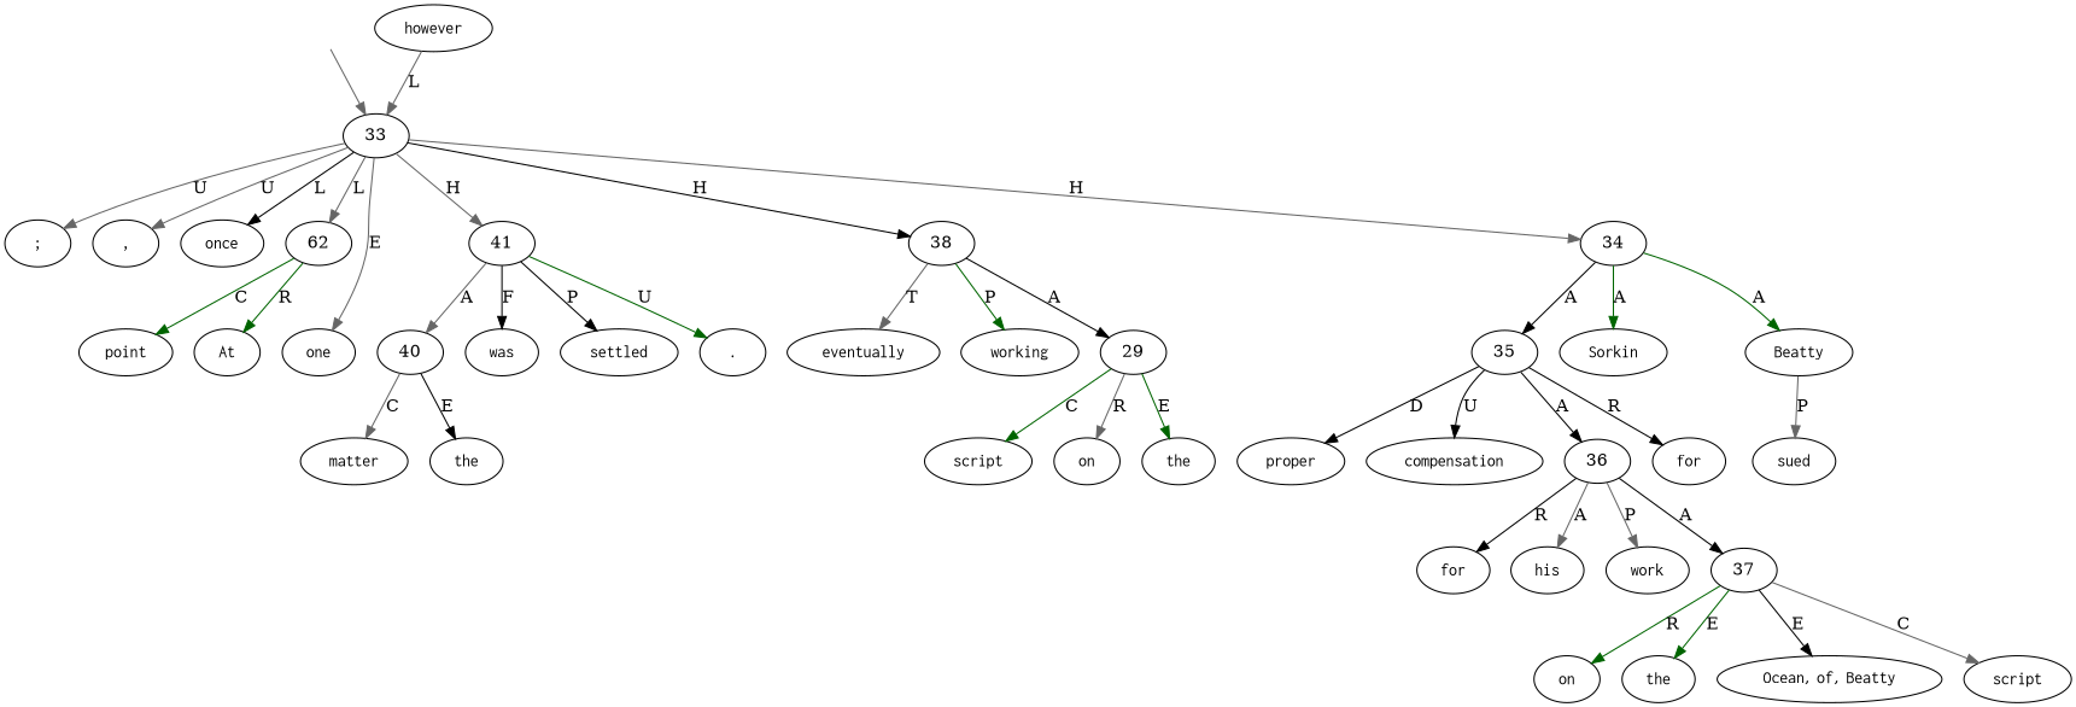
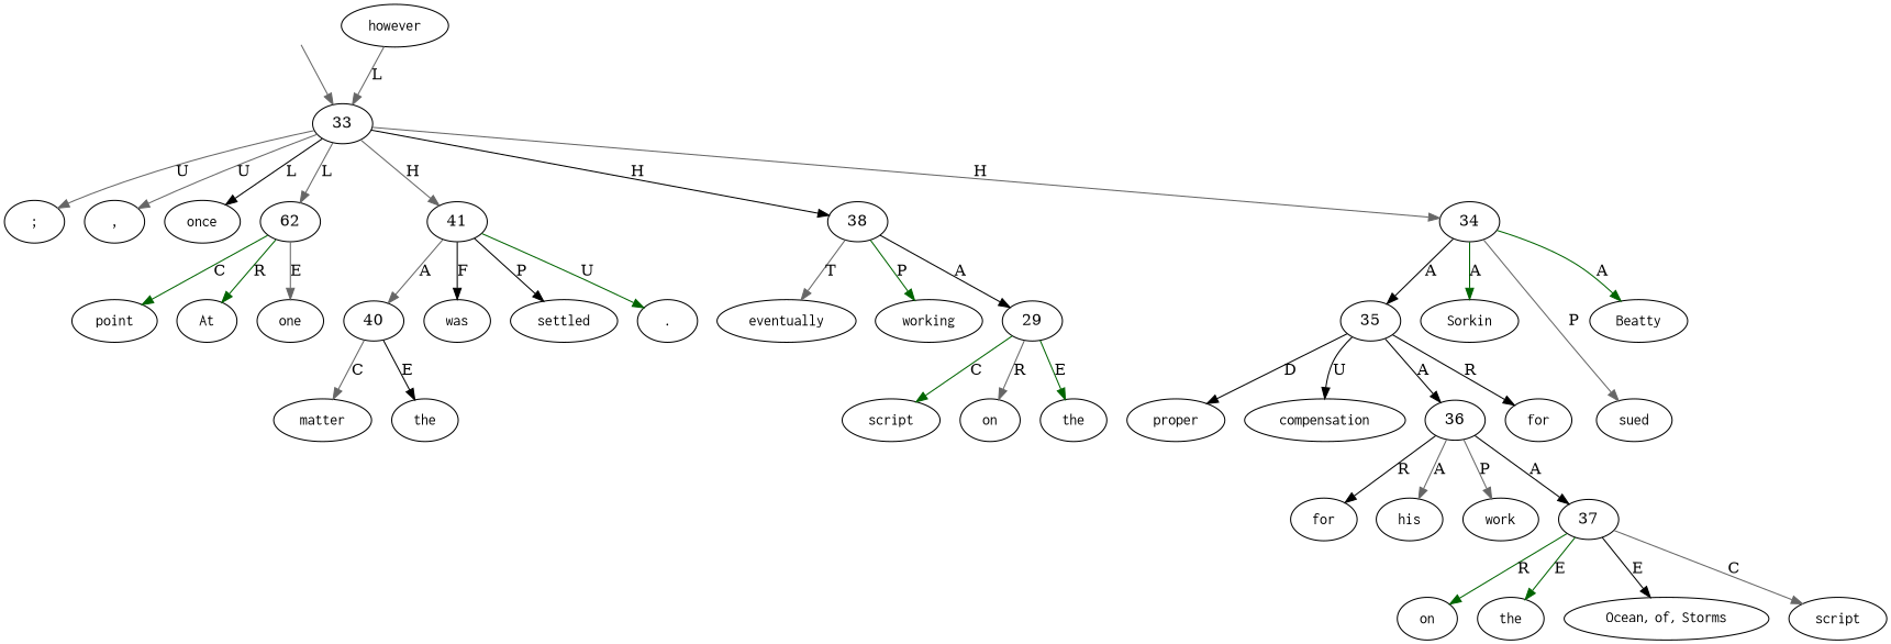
  digraph {
    node [shape=oval]
    edge [color=gray40]
    top [style=invis shape=""]
    33 [shape=""]
    n3 [label=<<table align="center" border="0" cellspacing="0"><tr><td colspan="2"><font face="Courier">;</font></td></tr></table>>]
    n4 [label=<<table align="center" border="0" cellspacing="0"><tr><td colspan="2"><font face="Courier">,</font></td></tr></table>>]
    n5 [label=<<table align="center" border="0" cellspacing="0"><tr><td colspan="2"><font face="Courier">once</font></td></tr></table>>]
    n6 [label=62 shape=""]
    41 [shape=""]
    38 [shape=""]
    34 [shape=""]
    n10 [label=<<table align="center" border="0" cellspacing="0"><tr><td colspan="2"><font face="Courier">however</font></td></tr></table>>]
    n11 [label=<<table align="center" border="0" cellspacing="0"><tr><td colspan="2"><font face="Courier">At</font></td></tr></table>>]
    n12 [label=<<table align="center" border="0" cellspacing="0"><tr><td colspan="2"><font face="Courier">one</font></td></tr></table>>]
    n13 [label=<<table align="center" border="0" cellspacing="0"><tr><td colspan="2"><font face="Courier">point</font></td></tr></table>>]
    n14 [label=<<table align="center" border="0" cellspacing="0"><tr><td colspan="2"><font face="Courier">was</font></td></tr></table>>]
    n15 [label=<<table align="center" border="0" cellspacing="0"><tr><td colspan="2"><font face="Courier">settled</font></td></tr></table>>]
    n16 [label=<<table align="center" border="0" cellspacing="0"><tr><td colspan="2"><font face="Courier">.</font></td></tr></table>>]
    40 [shape=""]
    n18 [label=<<table align="center" border="0" cellspacing="0"><tr><td colspan="2"><font face="Courier">eventually</font></td></tr></table>>]
    n19 [label=<<table align="center" border="0" cellspacing="0"><tr><td colspan="2"><font face="Courier">working</font></td></tr></table>>]
    n20 [label=29 shape=""]
    n21 [label=<<table align="center" border="0" cellspacing="0"><tr><td colspan="2"><font face="Courier">Sorkin</font></td></tr></table>>]
    n22 [label=<<table align="center" border="0" cellspacing="0"><tr><td colspan="2"><font face="Courier">sued</font></td></tr></table>>]
    n23 [label=<<table align="center" border="0" cellspacing="0"><tr><td colspan="2"><font face="Courier">Beatty</font></td></tr></table>>]
    35 [shape=""]
    n25 [label=<<table align="center" border="0" cellspacing="0"><tr><td colspan="2"><font face="Courier">for</font></td></tr></table>>]
    n26 [label=<<table align="center" border="0" cellspacing="0"><tr><td colspan="2"><font face="Courier">proper</font></td></tr></table>>]
    n27 [label=<<table align="center" border="0" cellspacing="0"><tr><td colspan="2"><font face="Courier">compensation</font></td></tr></table>>]
    n28 [label=<<table align="center" border="0" cellspacing="0"><tr><td colspan="2"><font face="Courier">for</font></td></tr></table>>]
    n29 [label=<<table align="center" border="0" cellspacing="0"><tr><td colspan="2"><font face="Courier">his</font></td></tr></table>>]
    n30 [label=<<table align="center" border="0" cellspacing="0"><tr><td colspan="2"><font face="Courier">work</font></td></tr></table>>]
    n31 [label=<<table align="center" border="0" cellspacing="0"><tr><td colspan="2"><font face="Courier">on</font></td></tr></table>>]
    n32 [label=<<table align="center" border="0" cellspacing="0"><tr><td colspan="2"><font face="Courier">the</font></td></tr></table>>]
-   n33 [label=<<table align="center" border="0" cellspacing="0"><tr><td colspan="2"><font face="Courier">Ocean</font>,&nbsp;<font face="Courier">of</font>,&nbsp;<font face="Courier">Beatty</font></td></tr></table>>]
+   n33 [label=<<table align="center" border="0" cellspacing="0"><tr><td colspan="2"><font face="Courier">Ocean</font>,&nbsp;<font face="Courier">of</font>,&nbsp;<font face="Courier">Storms</font></td></tr></table>>]
    n34 [label=<<table align="center" border="0" cellspacing="0"><tr><td colspan="2"><font face="Courier">script</font></td></tr></table>>]
    n35 [label=<<table align="center" border="0" cellspacing="0"><tr><td colspan="2"><font face="Courier">on</font></td></tr></table>>]
    n36 [label=<<table align="center" border="0" cellspacing="0"><tr><td colspan="2"><font face="Courier">the</font></td></tr></table>>]
    n37 [label=<<table align="center" border="0" cellspacing="0"><tr><td colspan="2"><font face="Courier">script</font></td></tr></table>>]
    n38 [label=<<table align="center" border="0" cellspacing="0"><tr><td colspan="2"><font face="Courier">the</font></td></tr></table>>]
    n39 [label=<<table align="center" border="0" cellspacing="0"><tr><td colspan="2"><font face="Courier">matter</font></td></tr></table>>]
    36 [shape=""]
    37 [shape=""]
    top -> 33
    33 -> n3 [label=U]
    33 -> n4 [label=U]
    33 -> n5 [color=black label=L]
    33 -> n6 [label=L]
    33 -> 41 [label=H]
    33 -> 38 [color=black label=H]
    33 -> 34 [label=H]
    n6 -> n11 [color=darkgreen label=R]
-   33 -> n12 [label=E]
+   n6 -> n12 [label=E]
    n6 -> n13 [color=darkgreen label=C]
    41 -> n14 [color=black label=F]
    41 -> n15 [color=black label=P]
    41 -> n16 [color=darkgreen label=U]
    41 -> 40 [label=A]
    38 -> n18 [label=T]
    38 -> n19 [color=darkgreen label=P]
    38 -> n20 [color=black label=A]
    34 -> n21 [color=darkgreen label=A]
-   n23 -> n22 [label=P]
+   34 -> n22 [label=P]
    34 -> n23 [color=darkgreen label=A]
    34 -> 35 [color=black label=A]
    n10 -> 33 [label=L]
    40 -> n38 [color=black label=E]
    40 -> n39 [label=C]
    n20 -> n35 [label=R]
    n20 -> n36 [color=darkgreen label=E]
    n20 -> n37 [color=darkgreen label=C]
    35 -> n25 [color=black label=R]
    35 -> n26 [color=black label=D]
    35 -> n27 [color=black label=U]
    35 -> 36 [color=black label=A]
    36 -> n28 [color=black label=R]
    36 -> n29 [label=A]
    36 -> n30 [label=P]
    36 -> 37 [color=black label=A]
    37 -> n31 [color=darkgreen label=R]
    37 -> n32 [color=darkgreen label=E]
    37 -> n33 [color=black label=E]
    37 -> n34 [label=C]
  }
